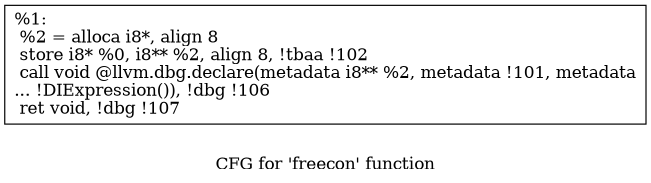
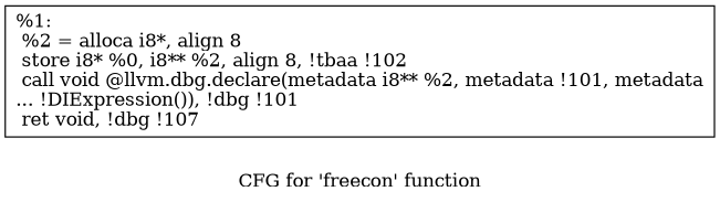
  digraph {
    label="CFG for 'freecon' function"
-   n1 [label="{%1:\l  %2 = alloca i8*, align 8\l  store i8* %0, i8** %2, align 8, !tbaa !102\l  call void @llvm.dbg.declare(metadata i8** %2, metadata !101, metadata\l... !DIExpression()), !dbg !106\l  ret void, !dbg !107\l}" shape=record]
+   n1 [label="{%1:\l  %2 = alloca i8*, align 8\l  store i8* %0, i8** %2, align 8, !tbaa !102\l  call void @llvm.dbg.declare(metadata i8** %2, metadata !101, metadata\l... !DIExpression()), !dbg !101\l  ret void, !dbg !107\l}" shape=record]
  }
